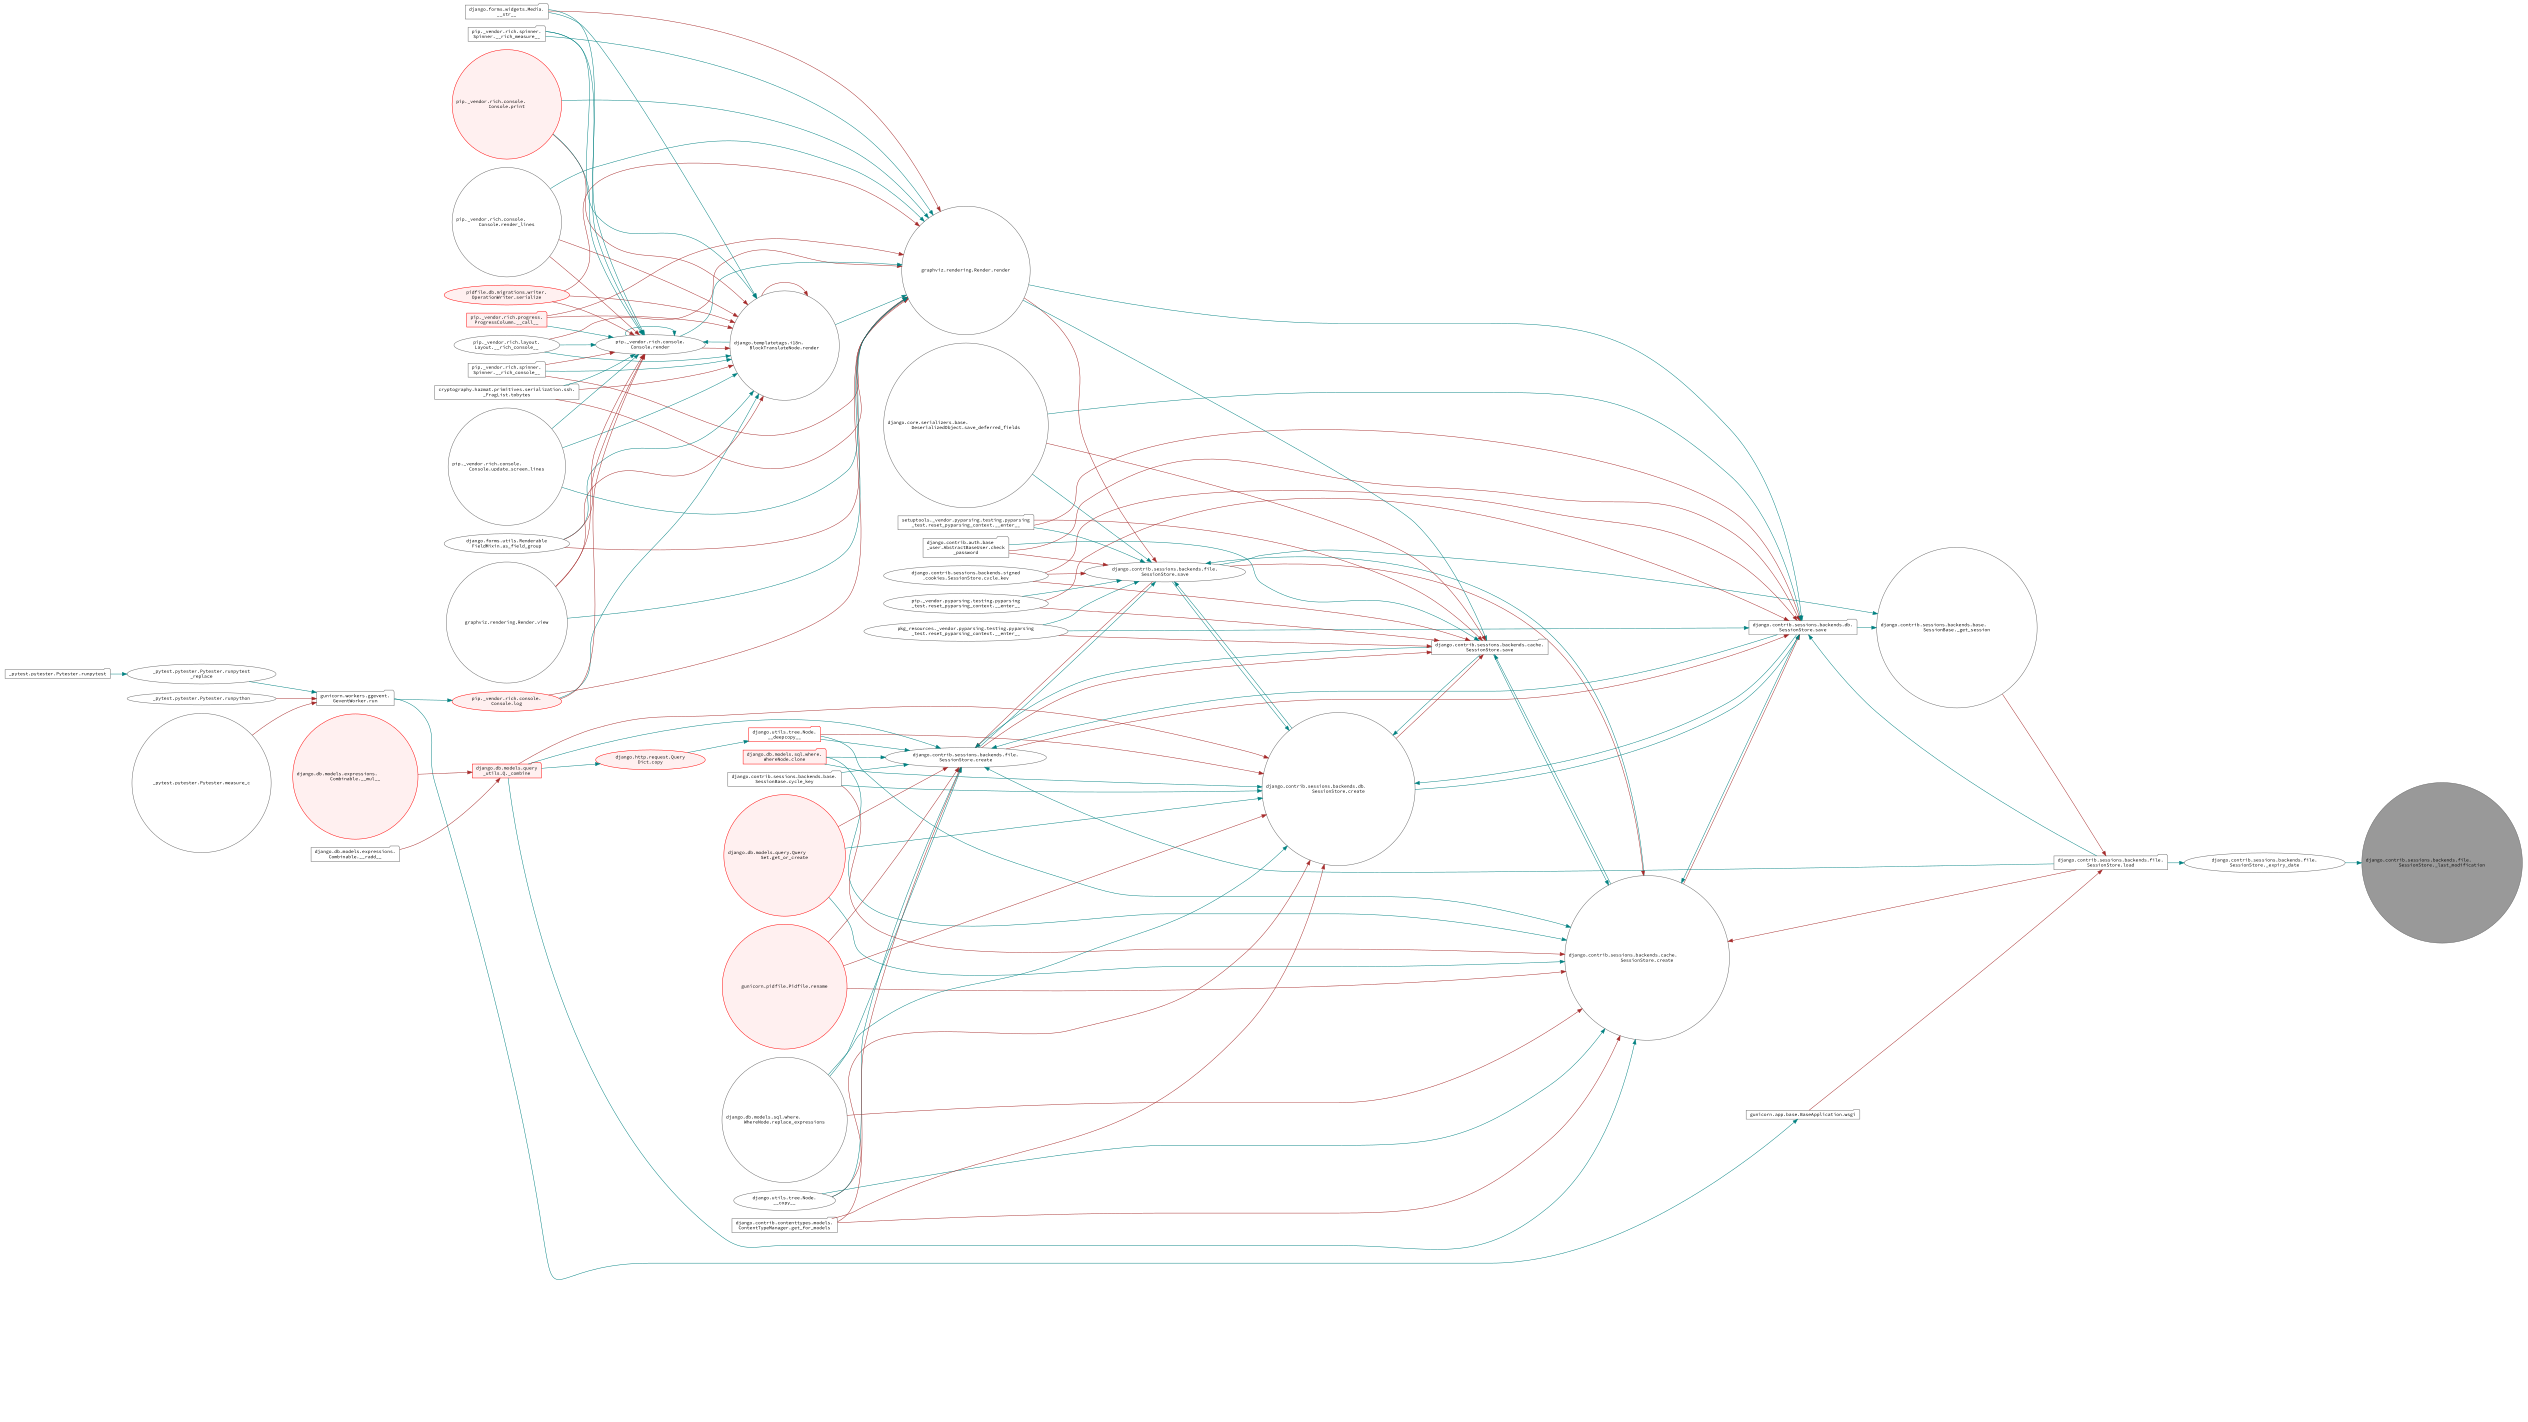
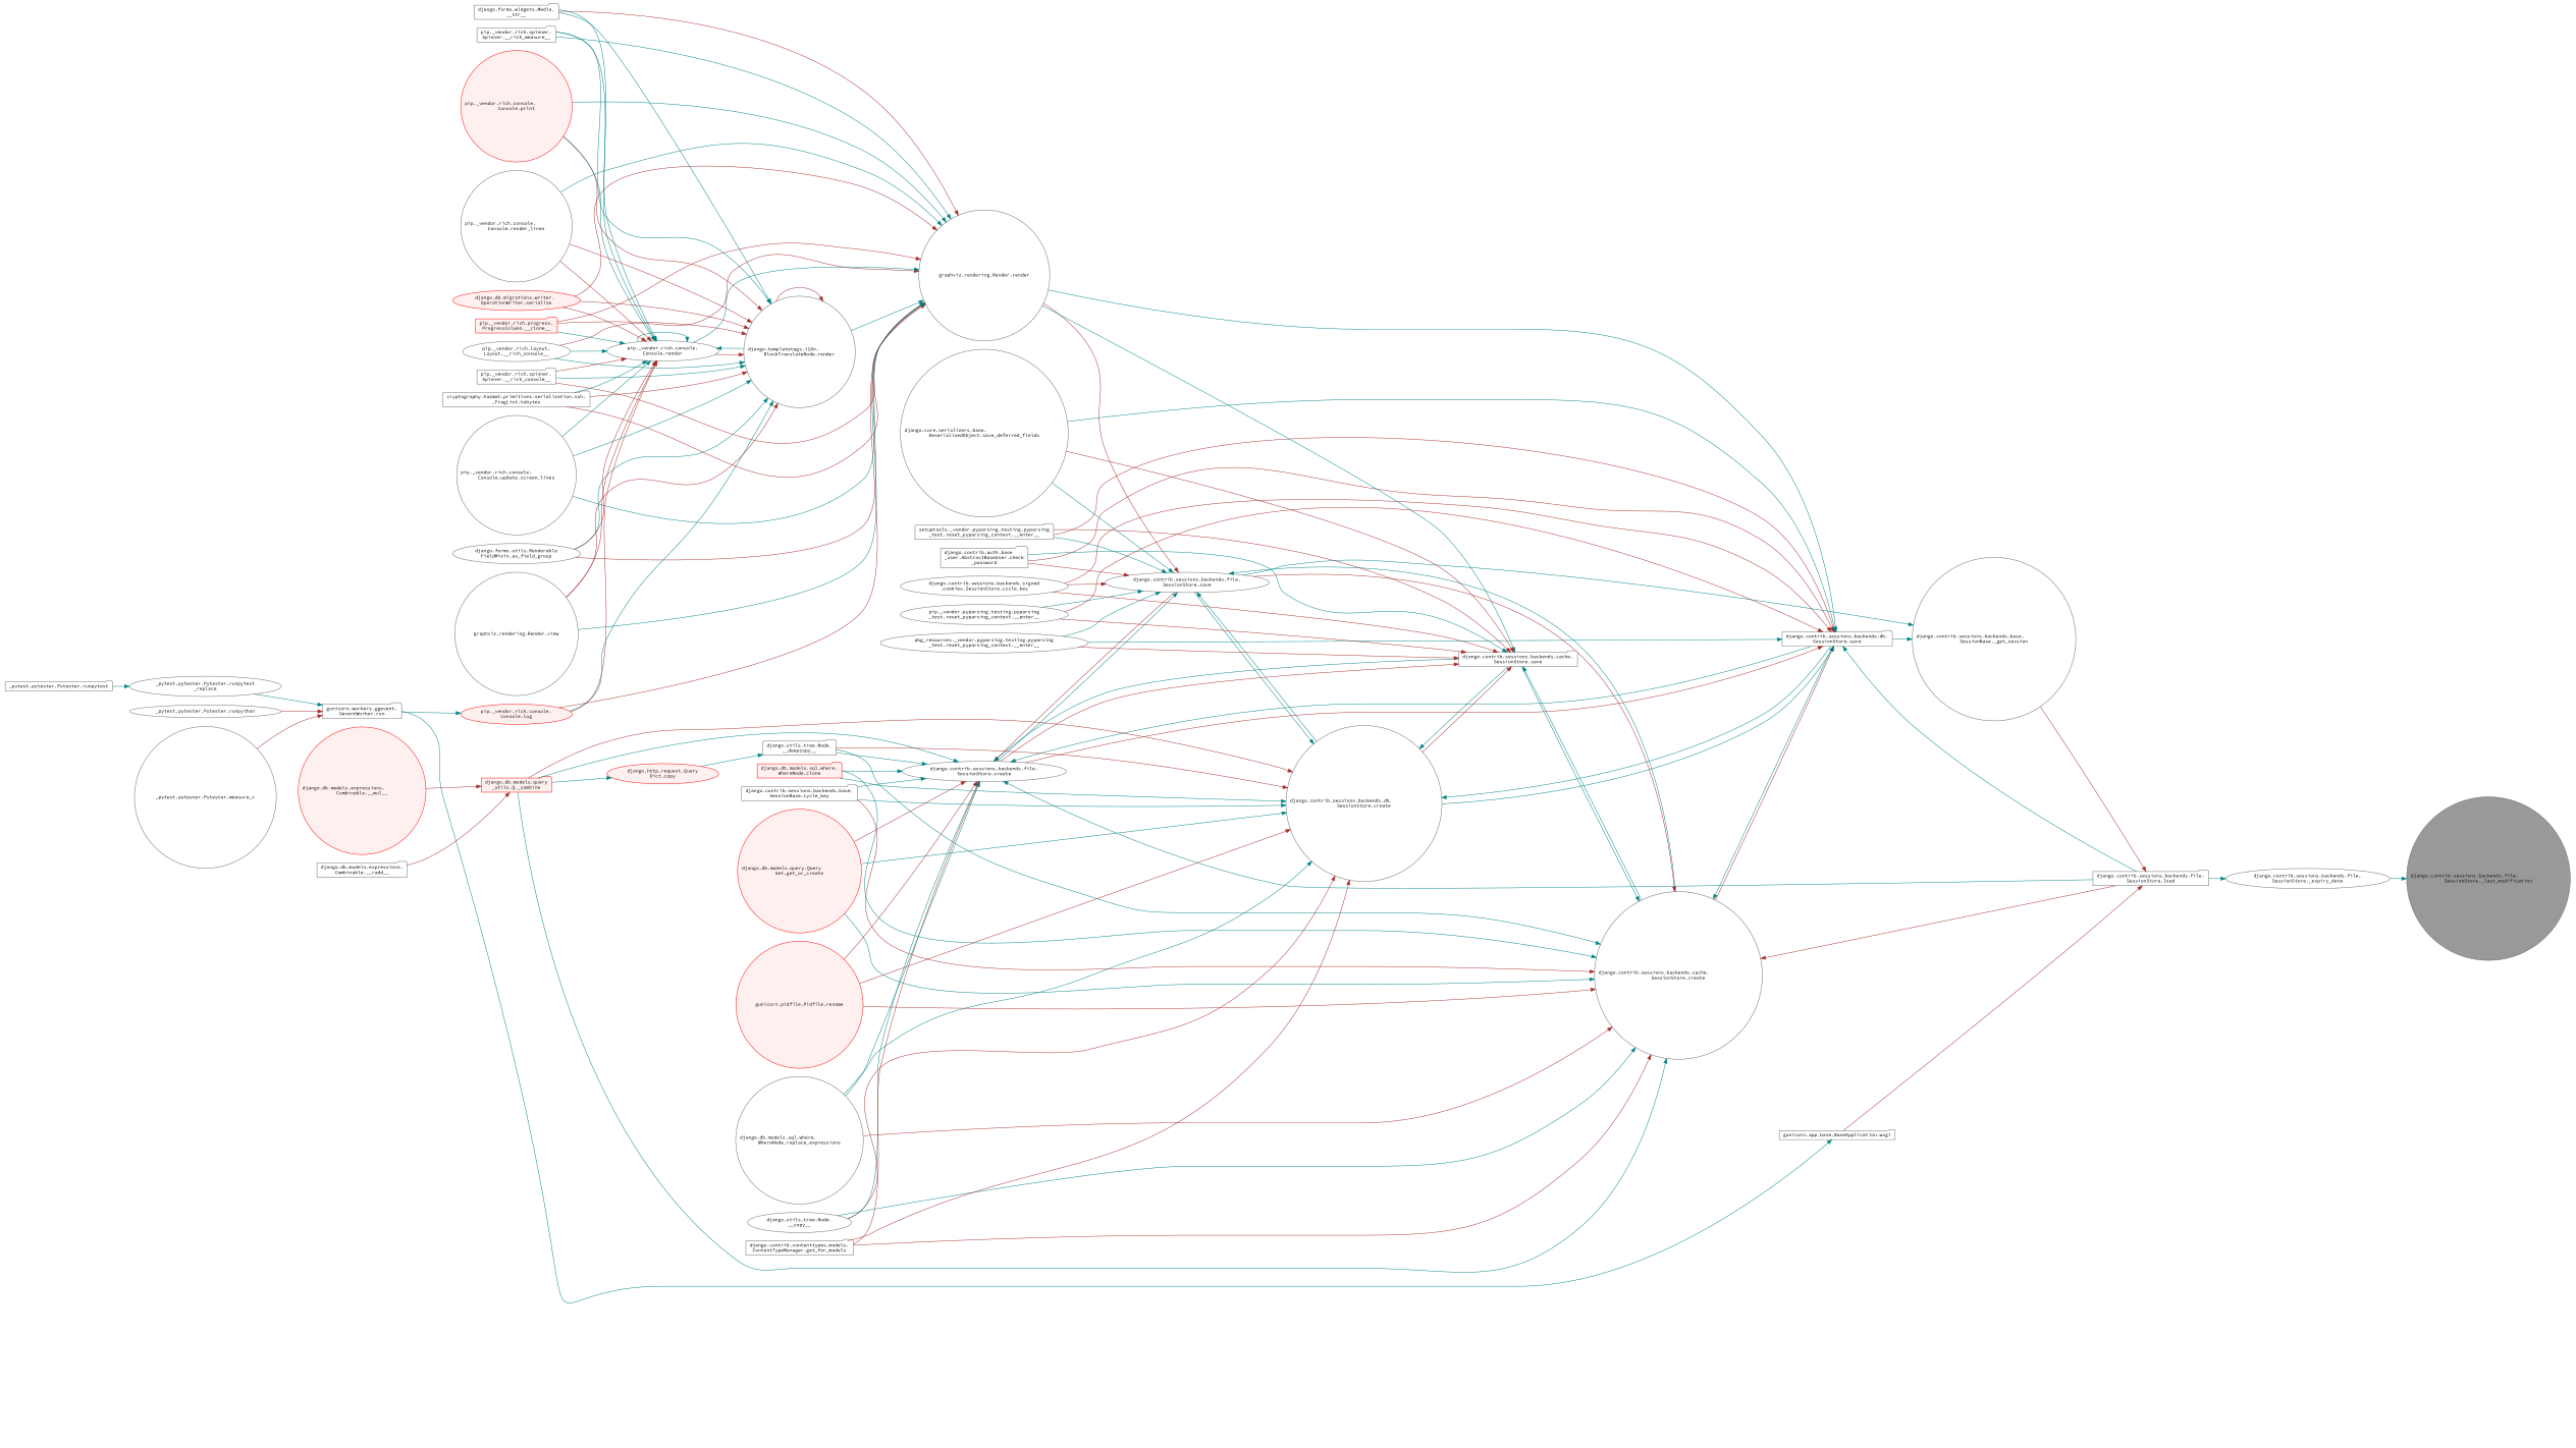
  digraph {
    fontname="Source Code Pro"
    rankdir=RL
    node [color=grey40 fillcolor=white fontname="Source Code Pro" fontsize=10 shape=folder style=filled]
    edge [color=teal dir=back fontname="Source Code Pro" fontsize=10 labelfontname=Helvetica labelfontsize=10 style=solid]
    n1 [color=gray40 fillcolor=grey60 fontcolor=black height=0.2 label="django.contrib.sessions.backends.file.\lSessionStore._last_modification" shape=circle width=0.4]
    n2 [height=0.2 label="django.contrib.sessions.backends.file.\lSessionStore._expiry_date" shape=ellipse width=0.4]
    n3 [height=0.2 label="django.contrib.sessions.backends.file.\lSessionStore.load" width=0.4]
    n4 [height=0.2 label="django.contrib.sessions.backends.base.\lSessionBase._get_session" shape=circle width=0.4]
    n5 [height=0.2 label="gunicorn.app.base.BaseApplication.wsgi" width=0.4]
    n6 [height=0.2 label="django.contrib.sessions.backends.db.\lSessionStore.save" width=0.4]
    n7 [height=0.2 label="django.contrib.sessions.backends.file.\lSessionStore.save" shape=ellipse width=0.4]
    n8 [height=0.2 label="gunicorn.workers.ggevent.\lGeventWorker.run" width=0.4]
    n9 [height=0.2 label="pip._vendor.pyparsing.testing.pyparsing\l_test.reset_pyparsing_context.__enter__" shape=ellipse width=0.4]
    n10 [height=0.2 label="pkg_resources._vendor.pyparsing.testing.pyparsing\l_test.reset_pyparsing_context.__enter__" shape=ellipse width=0.4]
    n11 [height=0.2 label="setuptools._vendor.pyparsing.testing.pyparsing\l_test.reset_pyparsing_context.__enter__" width=0.4]
    n12 [height=0.2 label="django.contrib.auth.base\l_user.AbstractBaseUser.check\l_password" width=0.4]
    n13 [height=0.2 label="django.contrib.sessions.backends.cache.\lSessionStore.create" shape=circle width=0.4]
    n14 [height=0.2 label="django.contrib.sessions.backends.db.\lSessionStore.create" shape=circle width=0.4]
    n15 [height=0.2 label="django.contrib.sessions.backends.file.\lSessionStore.create" shape=ellipse width=0.4]
    n16 [height=0.2 label="django.contrib.sessions.backends.signed\l_cookies.SessionStore.cycle_key" shape=ellipse width=0.4]
    n17 [height=0.2 label="graphviz.rendering.Render.render" shape=circle width=0.4]
    n18 [height=0.2 label="django.core.serializers.base.\lDeserializedObject.save_deferred_fields" shape=circle width=0.4]
    n19 [height=0.2 label="django.utils.tree.Node.\l__copy__" shape=ellipse width=0.4]
-   n20 [color=red height=0.2 label="django.utils.tree.Node.\l__deepcopy__" width=0.4]
+   n20 [height=0.2 label="django.utils.tree.Node.\l__deepcopy__" width=0.4]
    n21 [color=red fillcolor="#FFF0F0" height=0.2 label="django.db.models.query\l_utils.Q._combine" width=0.4]
    n22 [color=red fillcolor="#FFF0F0" height=0.2 label="django.db.models.sql.where.\lWhereNode.clone" width=0.4]
    n23 [height=0.2 label="django.contrib.sessions.backends.base.\lSessionBase.cycle_key" width=0.4]
    n24 [height=0.2 label="django.contrib.contenttypes.models.\lContentTypeManager.get_for_models" width=0.4]
    n25 [color=red fillcolor="#FFF0F0" height=0.2 label="django.db.models.query.Query\lSet.get_or_create" shape=circle width=0.4]
    n26 [color=red fillcolor="#FFF0F0" height=0.2 label="gunicorn.pidfile.Pidfile.rename" shape=circle width=0.4]
    n27 [height=0.2 label="django.db.models.sql.where.\lWhereNode.replace_expressions" shape=circle width=0.4]
    n28 [height=0.2 label="django.contrib.sessions.backends.cache.\lSessionStore.save" width=0.4]
-   n29 [color=red fillcolor="#FFF0F0" height=0.2 label="pip._vendor.rich.progress.\lProgressColumn.__call__" width=0.4]
+   n29 [color=red fillcolor="#FFF0F0" height=0.2 label="pip._vendor.rich.progress.\lProgressColumn.__clone__" width=0.4]
    n30 [height=0.2 label="pip._vendor.rich.layout.\lLayout.__rich_console__" shape=ellipse width=0.4]
    n31 [height=0.2 label="pip._vendor.rich.spinner.\lSpinner.__rich_console__" width=0.4]
    n32 [height=0.2 label="pip._vendor.rich.spinner.\lSpinner.__rich_measure__" width=0.4]
    n33 [height=0.2 label="django.forms.widgets.Media.\l__str__" width=0.4]
    n34 [height=0.2 label="django.forms.utils.Renderable\lFieldMixin.as_field_group" shape=ellipse width=0.4]
    n35 [color=red fillcolor="#FFF0F0" height=0.2 label="pip._vendor.rich.console.\lConsole.log" shape=ellipse width=0.4]
    n36 [color=red fillcolor="#FFF0F0" height=0.2 label="pip._vendor.rich.console.\lConsole.print" shape=circle width=0.4]
    n37 [height=0.2 label="django.templatetags.i18n.\lBlockTranslateNode.render" shape=circle width=0.4]
    n38 [height=0.2 label="pip._vendor.rich.console.\lConsole.render" shape=ellipse width=0.4]
    n39 [height=0.2 label="pip._vendor.rich.console.\lConsole.render_lines" shape=circle width=0.4]
-   n40 [color=red fillcolor="#FFF0F0" height=0.2 label="pidfile.db.migrations.writer.\lOperationWriter.serialize" shape=ellipse width=0.4]
+   n40 [color=red fillcolor="#FFF0F0" height=0.2 label="django.db.migrations.writer.\lOperationWriter.serialize" shape=ellipse width=0.4]
    n41 [height=0.2 label="cryptography.hazmat.primitives.serialization.ssh.\l_FragList.tobytes" width=0.4]
    n42 [height=0.2 label="pip._vendor.rich.console.\lConsole.update_screen_lines" shape=circle width=0.4]
    n43 [height=0.2 label="graphviz.rendering.Render.view" shape=circle width=0.4]
    n44 [color=red fillcolor="#FFF0F0" height=0.2 label="django.http.request.Query\lDict.copy" shape=ellipse width=0.4]
    n45 [color=red fillcolor="#FFF0F0" height=0.2 label="django.db.models.expressions.\lCombinable.__mul__" shape=circle width=0.4]
    n46 [height=0.2 label="django.db.models.expressions.\lCombinable.__radd__" width=0.4]
    n47 [height=0.2 label="_pytest.pytester.Pytester.runpytest\l_replace" shape=ellipse width=0.4]
    n48 [height=0.2 label="_pytest.pytester.Pytester.runpython" shape=ellipse width=0.4]
    n49 [height=0.2 label="_pytest.pytester.Pytester.measure_c" shape=circle width=0.4]
    n50 [height=0.2 label="_pytest.pytester.Pytester.runpytest" width=0.4]
    n1 -> n2
    n2 -> n3
    n3 -> n4 [color=brown]
    n3 -> n5 [color=brown]
    n4 -> n6
    n4 -> n7
    n5 -> n8
    n6 -> n3
    n6 -> n9 [color=brown]
    n6 -> n10
    n6 -> n11 [color=brown]
    n6 -> n12 [color=brown]
    n6 -> n13 [color=brown]
    n6 -> n14
    n6 -> n15 [color=brown]
    n6 -> n16 [color=brown]
    n6 -> n17
    n6 -> n18
    n7 -> n9
    n7 -> n10
    n7 -> n11
    n7 -> n12 [color=brown]
    n7 -> n13
    n7 -> n14
    n7 -> n15
    n7 -> n16 [color=brown]
    n7 -> n17 [color=brown]
    n7 -> n18
    n8 -> n47
    n8 -> n48 [color=brown]
    n8 -> n49 [color=brown]
    n13 -> n3 [color=brown]
    n13 -> n6
    n13 -> n7 [color=brown]
    n13 -> n19
    n13 -> n20
    n13 -> n21
    n13 -> n22
    n13 -> n23 [color=brown]
    n13 -> n24 [color=brown]
    n13 -> n25
    n13 -> n26 [color=brown]
    n13 -> n27 [color=brown]
    n13 -> n28
    n14 -> n6
    n14 -> n7
    n14 -> n19 [color=brown]
    n14 -> n20 [color=brown]
    n14 -> n21 [color=brown]
    n14 -> n22
    n14 -> n23
    n14 -> n24 [color=brown]
    n14 -> n25
    n14 -> n26 [color=brown]
    n14 -> n27
    n14 -> n28
    n15 -> n3
    n15 -> n6
    n15 -> n7 [color=brown]
    n15 -> n19
    n15 -> n20
    n15 -> n21
    n15 -> n22
    n15 -> n23
    n15 -> n24 [color=brown]
    n15 -> n25 [color=brown]
    n15 -> n26 [color=brown]
    n15 -> n27
    n15 -> n28
    n17 -> n29 [color=brown]
    n17 -> n30 [color=brown]
    n17 -> n31 [color=brown]
    n17 -> n32
    n17 -> n33 [color=brown]
    n17 -> n34 [color=brown]
    n17 -> n35 [color=brown]
    n17 -> n36
    n17 -> n37
    n17 -> n38
    n17 -> n39
    n17 -> n40 [color=brown]
    n17 -> n41 [color=brown]
    n17 -> n42
    n17 -> n43
    n20 -> n44
    n21 -> n45 [color=brown]
    n21 -> n46 [color=brown]
    n28 -> n9 [color=brown]
    n28 -> n10 [color=brown]
    n28 -> n11 [color=brown]
    n28 -> n12
    n28 -> n13
    n28 -> n14 [color=brown]
    n28 -> n15 [color=brown]
    n28 -> n16 [color=brown]
    n28 -> n17
    n28 -> n18 [color=brown]
    n35 -> n8
    n37 -> n29 [color=brown]
    n37 -> n30
    n37 -> n31
    n37 -> n32
    n37 -> n33
    n37 -> n34
    n37 -> n35
    n37 -> n36 [color=brown]
    n37 -> n37 [color=brown]
    n37 -> n38 [color=brown]
    n37 -> n39 [color=brown]
    n37 -> n40 [color=brown]
    n37 -> n41 [color=brown]
    n37 -> n42
    n37 -> n43 [color=brown]
    n38 -> n29
    n38 -> n30
    n38 -> n31 [color=brown]
    n38 -> n32
    n38 -> n33
    n38 -> n34 [color=brown]
    n38 -> n35 [color=brown]
    n38 -> n36
    n38 -> n37
    n38 -> n38
    n38 -> n39 [color=brown]
    n38 -> n40 [color=brown]
    n38 -> n41
    n38 -> n42
    n38 -> n43 [color=brown]
    n44 -> n21
    n47 -> n50
  }
